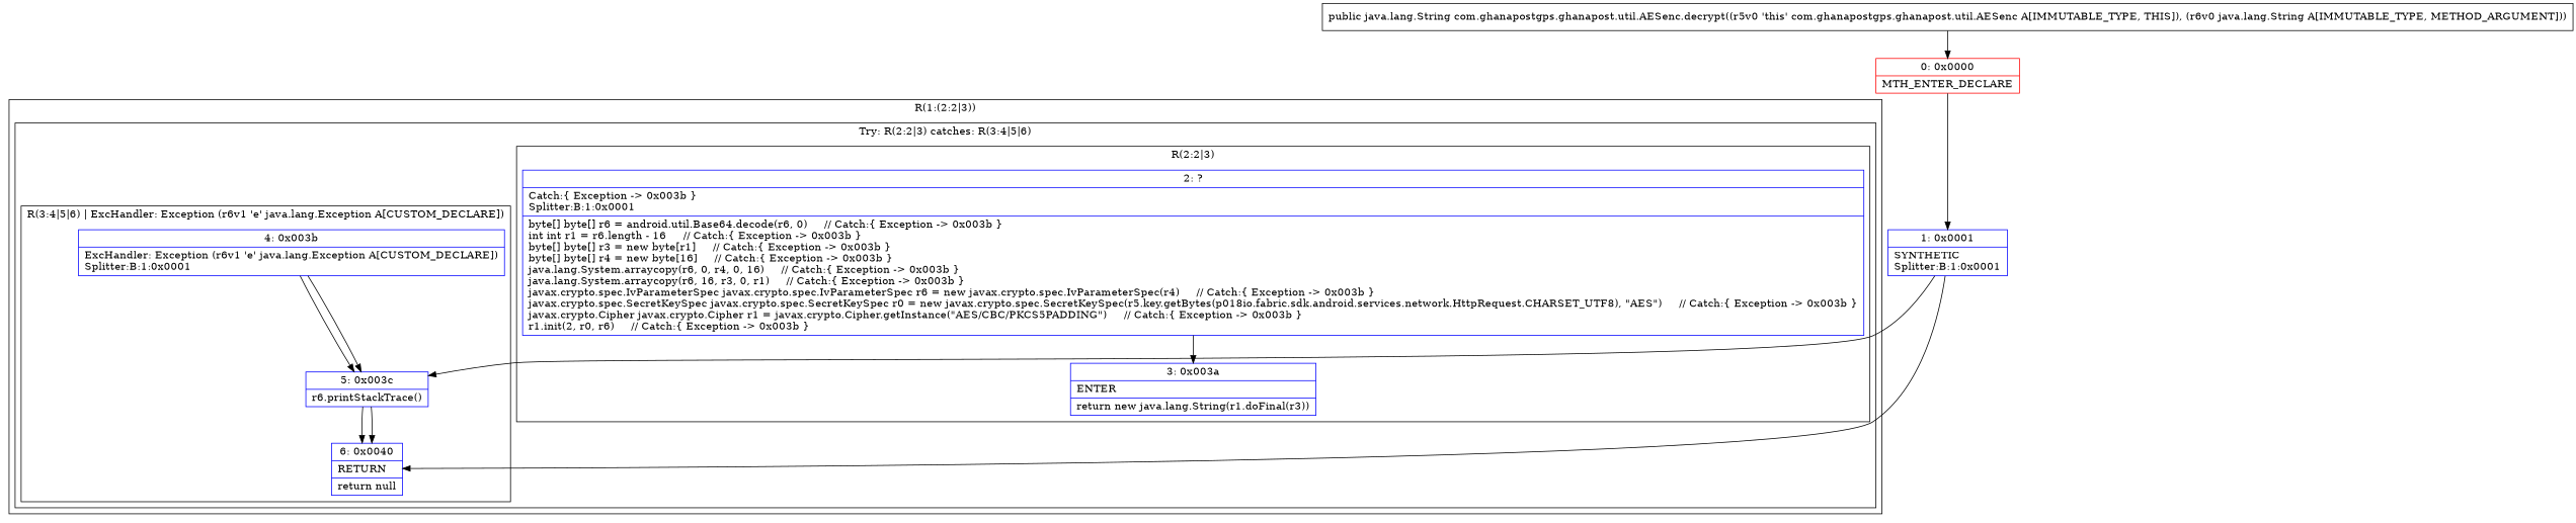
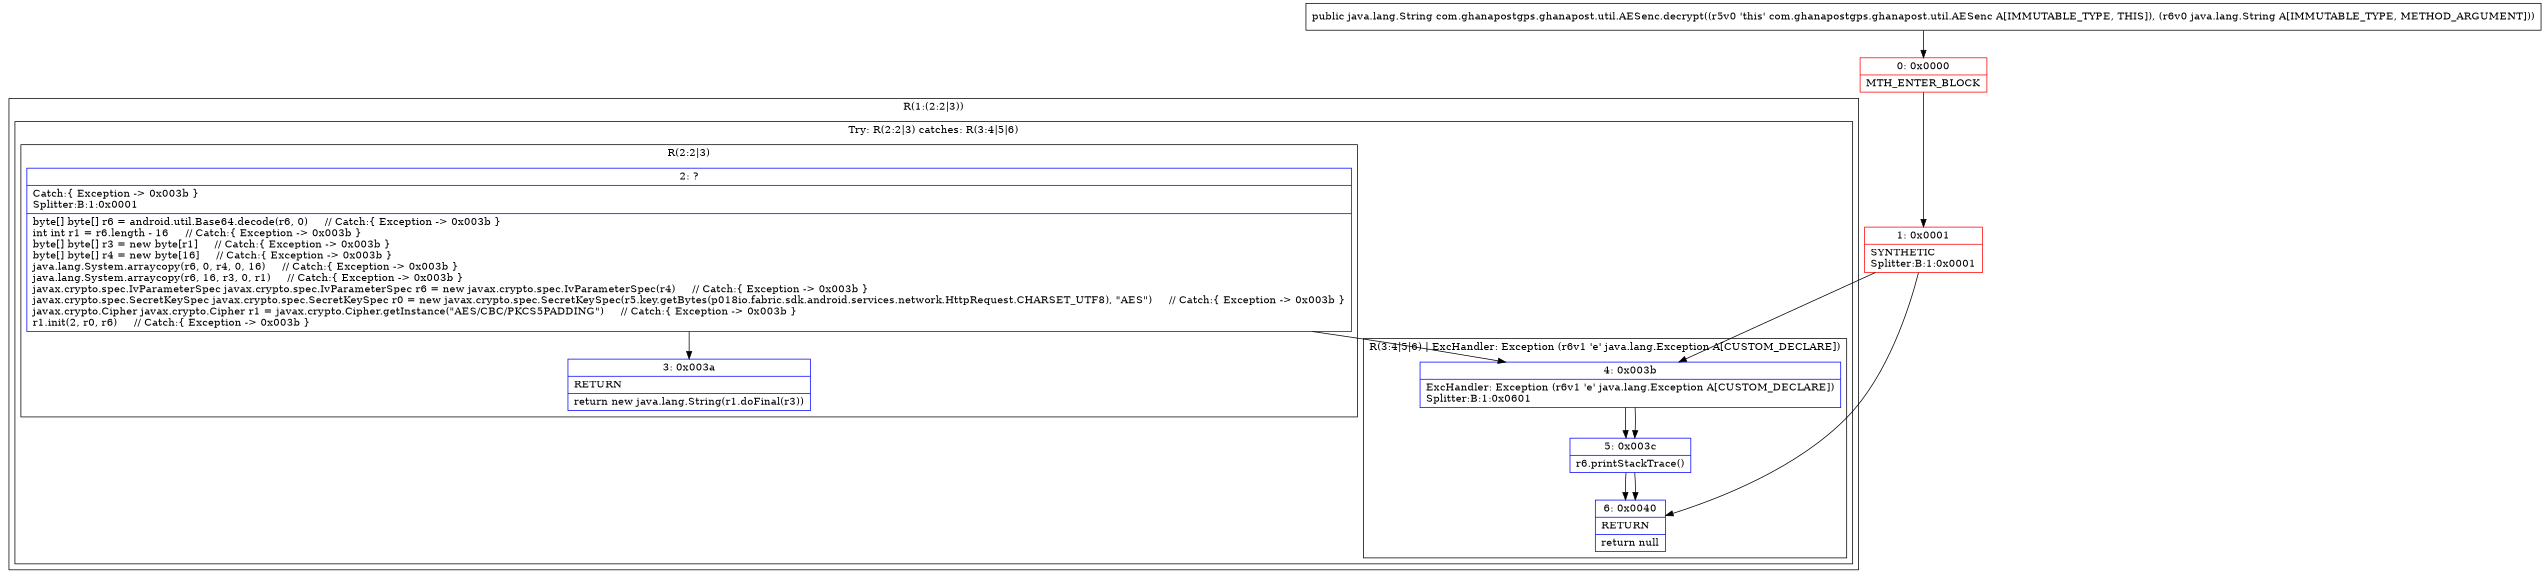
  digraph {
    node [color=blue shape=record]
    n1 [label="{2\:\ ?|Catch:\{ Exception \-\> 0x003b \}\lSplitter:B:1:0x0001\l|byte[] byte[] r6 = android.util.Base64.decode(r6, 0)     \/\/ Catch:\{ Exception \-\> 0x003b \}\lint int r1 = r6.length \- 16     \/\/ Catch:\{ Exception \-\> 0x003b \}\lbyte[] byte[] r3 = new byte[r1]     \/\/ Catch:\{ Exception \-\> 0x003b \}\lbyte[] byte[] r4 = new byte[16]     \/\/ Catch:\{ Exception \-\> 0x003b \}\ljava.lang.System.arraycopy(r6, 0, r4, 0, 16)     \/\/ Catch:\{ Exception \-\> 0x003b \}\ljava.lang.System.arraycopy(r6, 16, r3, 0, r1)     \/\/ Catch:\{ Exception \-\> 0x003b \}\ljavax.crypto.spec.IvParameterSpec javax.crypto.spec.IvParameterSpec r6 = new javax.crypto.spec.IvParameterSpec(r4)     \/\/ Catch:\{ Exception \-\> 0x003b \}\ljavax.crypto.spec.SecretKeySpec javax.crypto.spec.SecretKeySpec r0 = new javax.crypto.spec.SecretKeySpec(r5.key.getBytes(p018io.fabric.sdk.android.services.network.HttpRequest.CHARSET_UTF8), \"AES\")     \/\/ Catch:\{ Exception \-\> 0x003b \}\ljavax.crypto.Cipher javax.crypto.Cipher r1 = javax.crypto.Cipher.getInstance(\"AES\/CBC\/PKCS5PADDING\")     \/\/ Catch:\{ Exception \-\> 0x003b \}\lr1.init(2, r0, r6)     \/\/ Catch:\{ Exception \-\> 0x003b \}\l}"]
-   n2 [label="{3\:\ 0x003a|ENTER\l|return new java.lang.String(r1.doFinal(r3))\l}"]
-   n3 [label="{4\:\ 0x003b|ExcHandler: Exception (r6v1 'e' java.lang.Exception A[CUSTOM_DECLARE])\lSplitter:B:1:0x0001\l}"]
+   n2 [label="{3\:\ 0x003a|RETURN\l|return new java.lang.String(r1.doFinal(r3))\l}"]
+   n3 [label="{4\:\ 0x003b|ExcHandler: Exception (r6v1 'e' java.lang.Exception A[CUSTOM_DECLARE])\lSplitter:B:1:0x0601\l}"]
    n4 [label="{5\:\ 0x003c|r6.printStackTrace()\l}"]
    n5 [label="{6\:\ 0x0040|RETURN\l|return null\l}"]
-   n6 [color=red label="{0\:\ 0x0000|MTH_ENTER_DECLARE\l}"]
-   n7 [label="{1\:\ 0x0001|SYNTHETIC\lSplitter:B:1:0x0001\l}"]
+   n6 [color=red label="{0\:\ 0x0000|MTH_ENTER_BLOCK\l}"]
+   n7 [color=red label="{1\:\ 0x0001|SYNTHETIC\lSplitter:B:1:0x0001\l}"]
    n8 [label="{public java.lang.String com.ghanapostgps.ghanapost.util.AESenc.decrypt((r5v0 'this' com.ghanapostgps.ghanapost.util.AESenc A[IMMUTABLE_TYPE, THIS]), (r6v0 java.lang.String A[IMMUTABLE_TYPE, METHOD_ARGUMENT])) }" color=""]
    subgraph cluster_1 {
      label="R(1:(2:2|3))"
      subgraph cluster_2 {
        label="Try: R(2:2|3) catches: R(3:4|5|6)"
        subgraph cluster_3 {
          label="R(2:2|3)"
          n1
          n2
        }
        subgraph cluster_4 {
          label="R(3:4|5|6) | ExcHandler: Exception (r6v1 'e' java.lang.Exception A[CUSTOM_DECLARE])\l"
          n3
          n4
          n5
        }
      }
    }
    subgraph cluster_5 {
      label="R(3:4|5|6) | ExcHandler: Exception (r6v1 'e' java.lang.Exception A[CUSTOM_DECLARE])\l"
    }
    n1 -> n2
+   n1 -> n3
    n3 -> n4
    n3 -> n4
    n4 -> n5
    n4 -> n5
    n6 -> n7
-   n7 -> n4
+   n7 -> n3
    n7 -> n5
    n8 -> n6
  }
